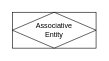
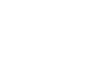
  <mxCell id="0" />
  <mxCell id="1" parent="0" />
- <mxCell id="2" value="Associative&#10;Entity" style="shape=associativeEntity;whiteSpace=wrap;html=1;align=center;" vertex="1" parent="1"><mxGeometry x="20" y="20" width="140" height="60" as="geometry" /></mxCell>
